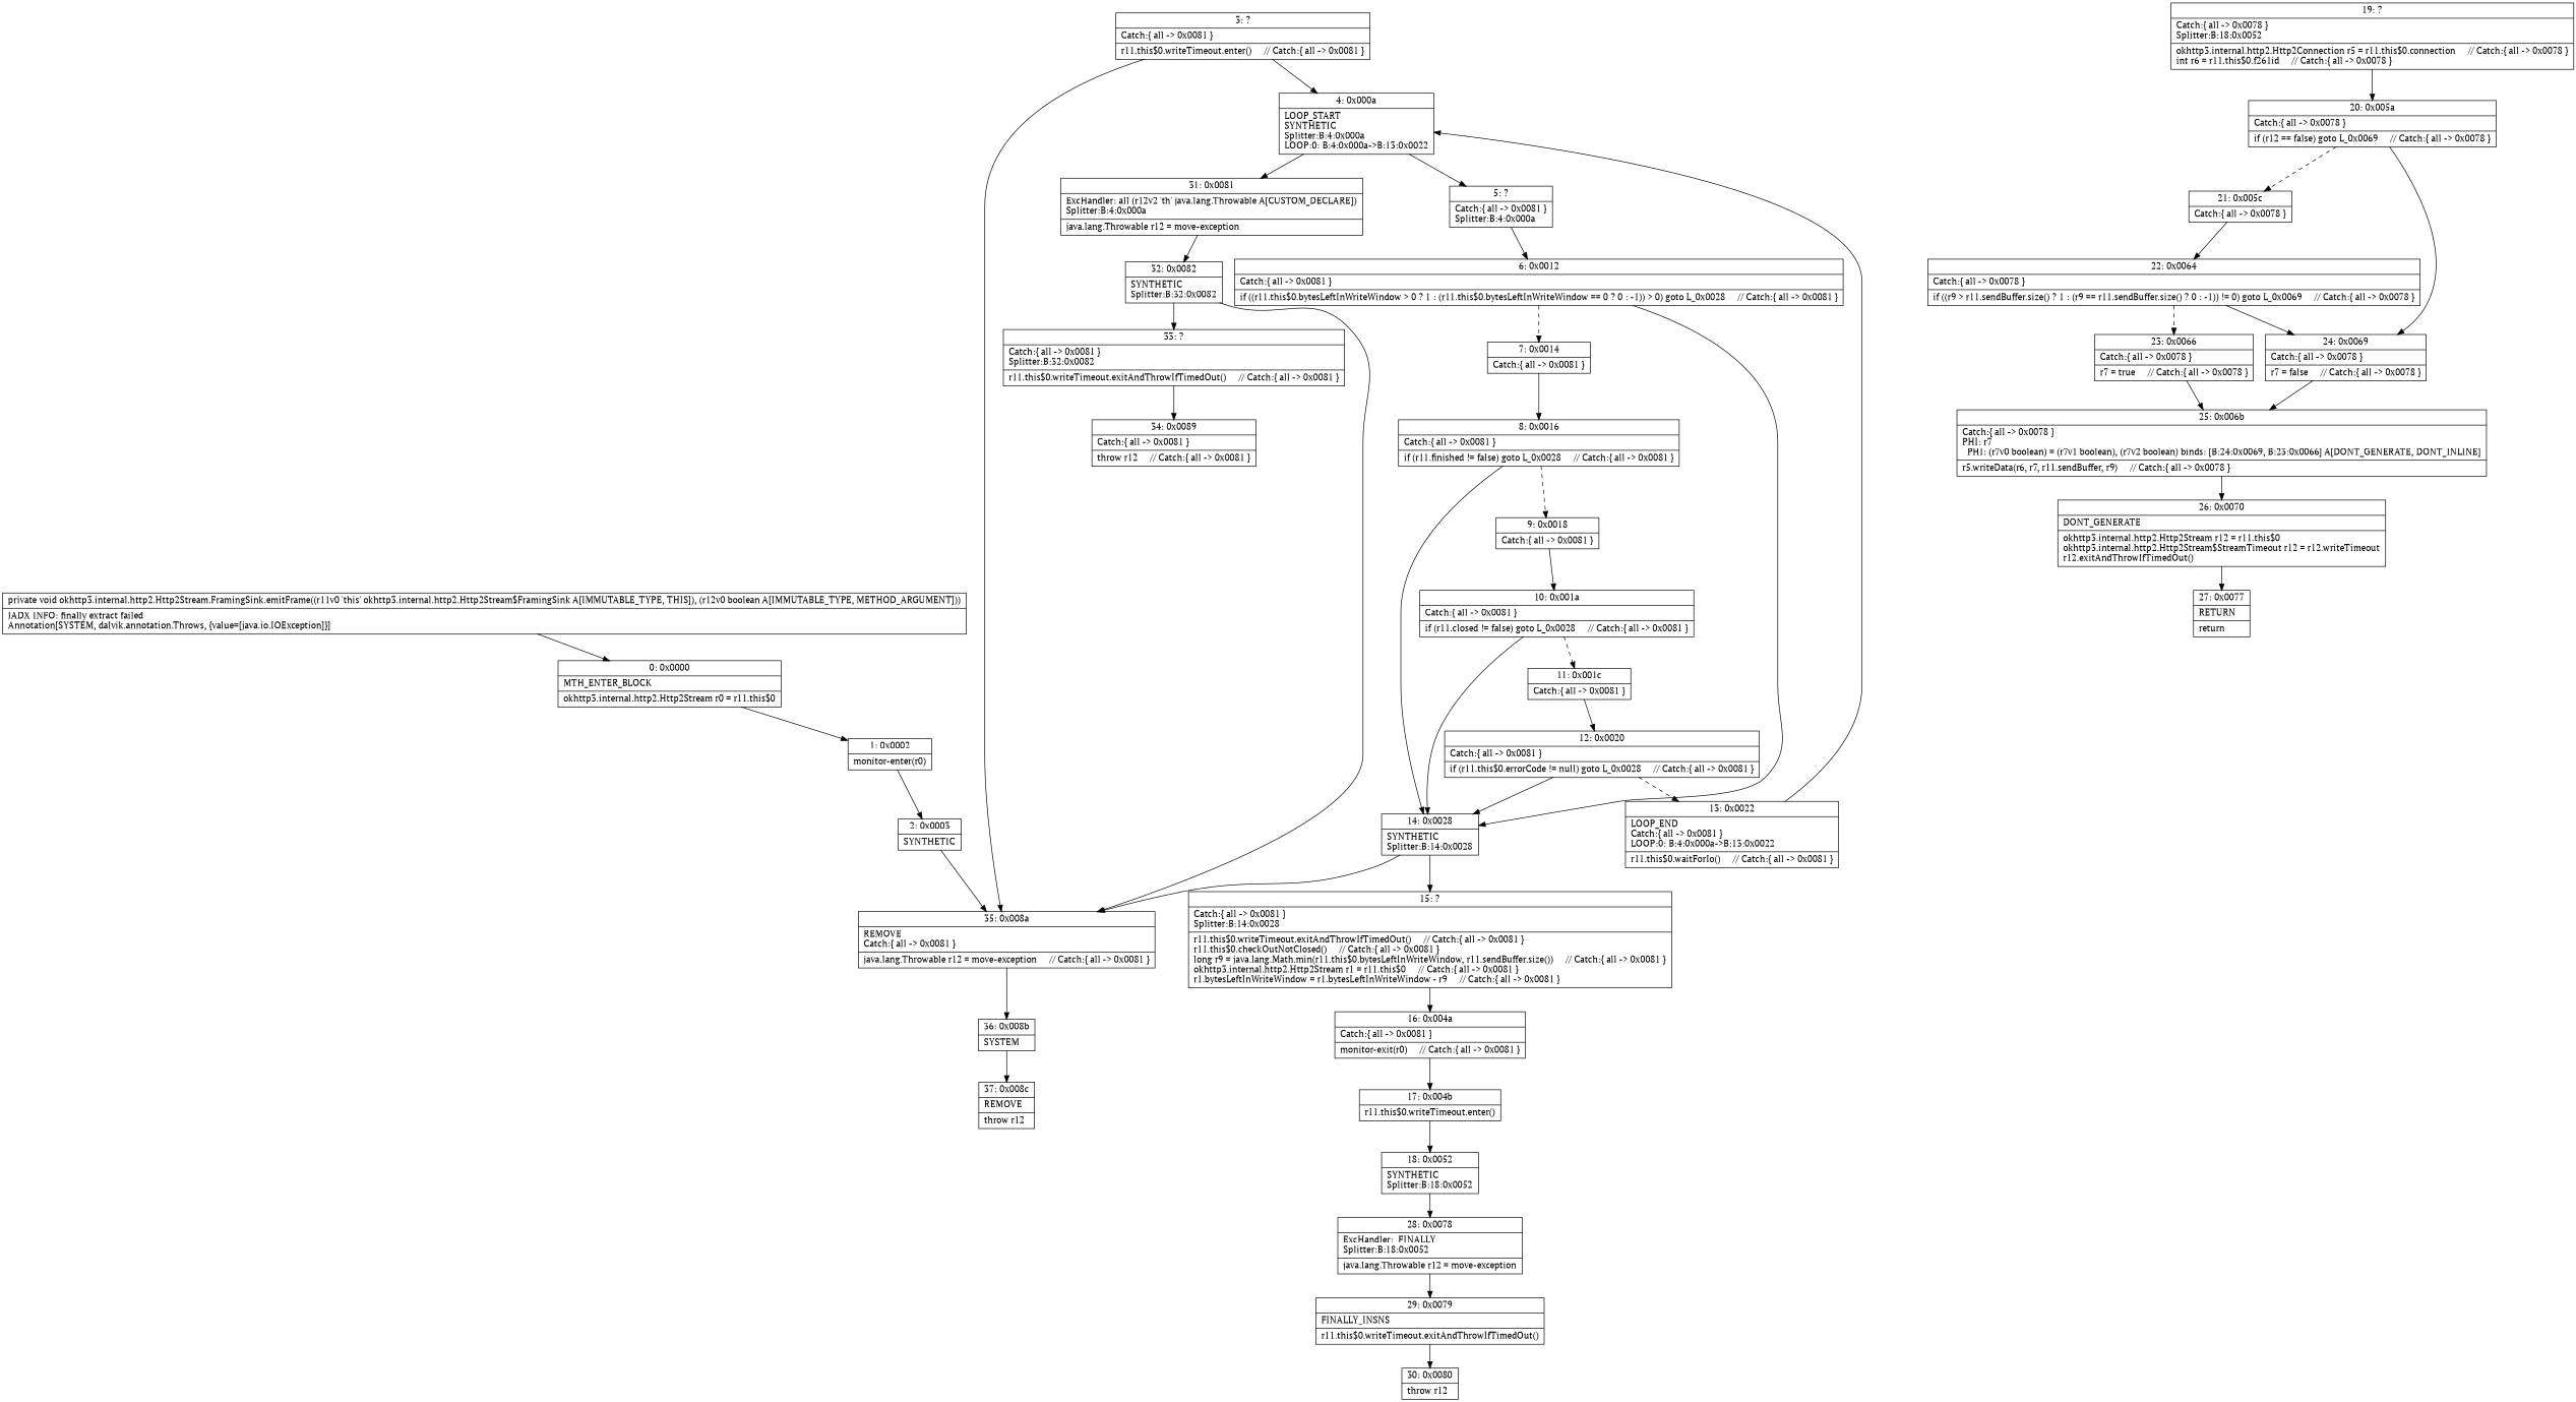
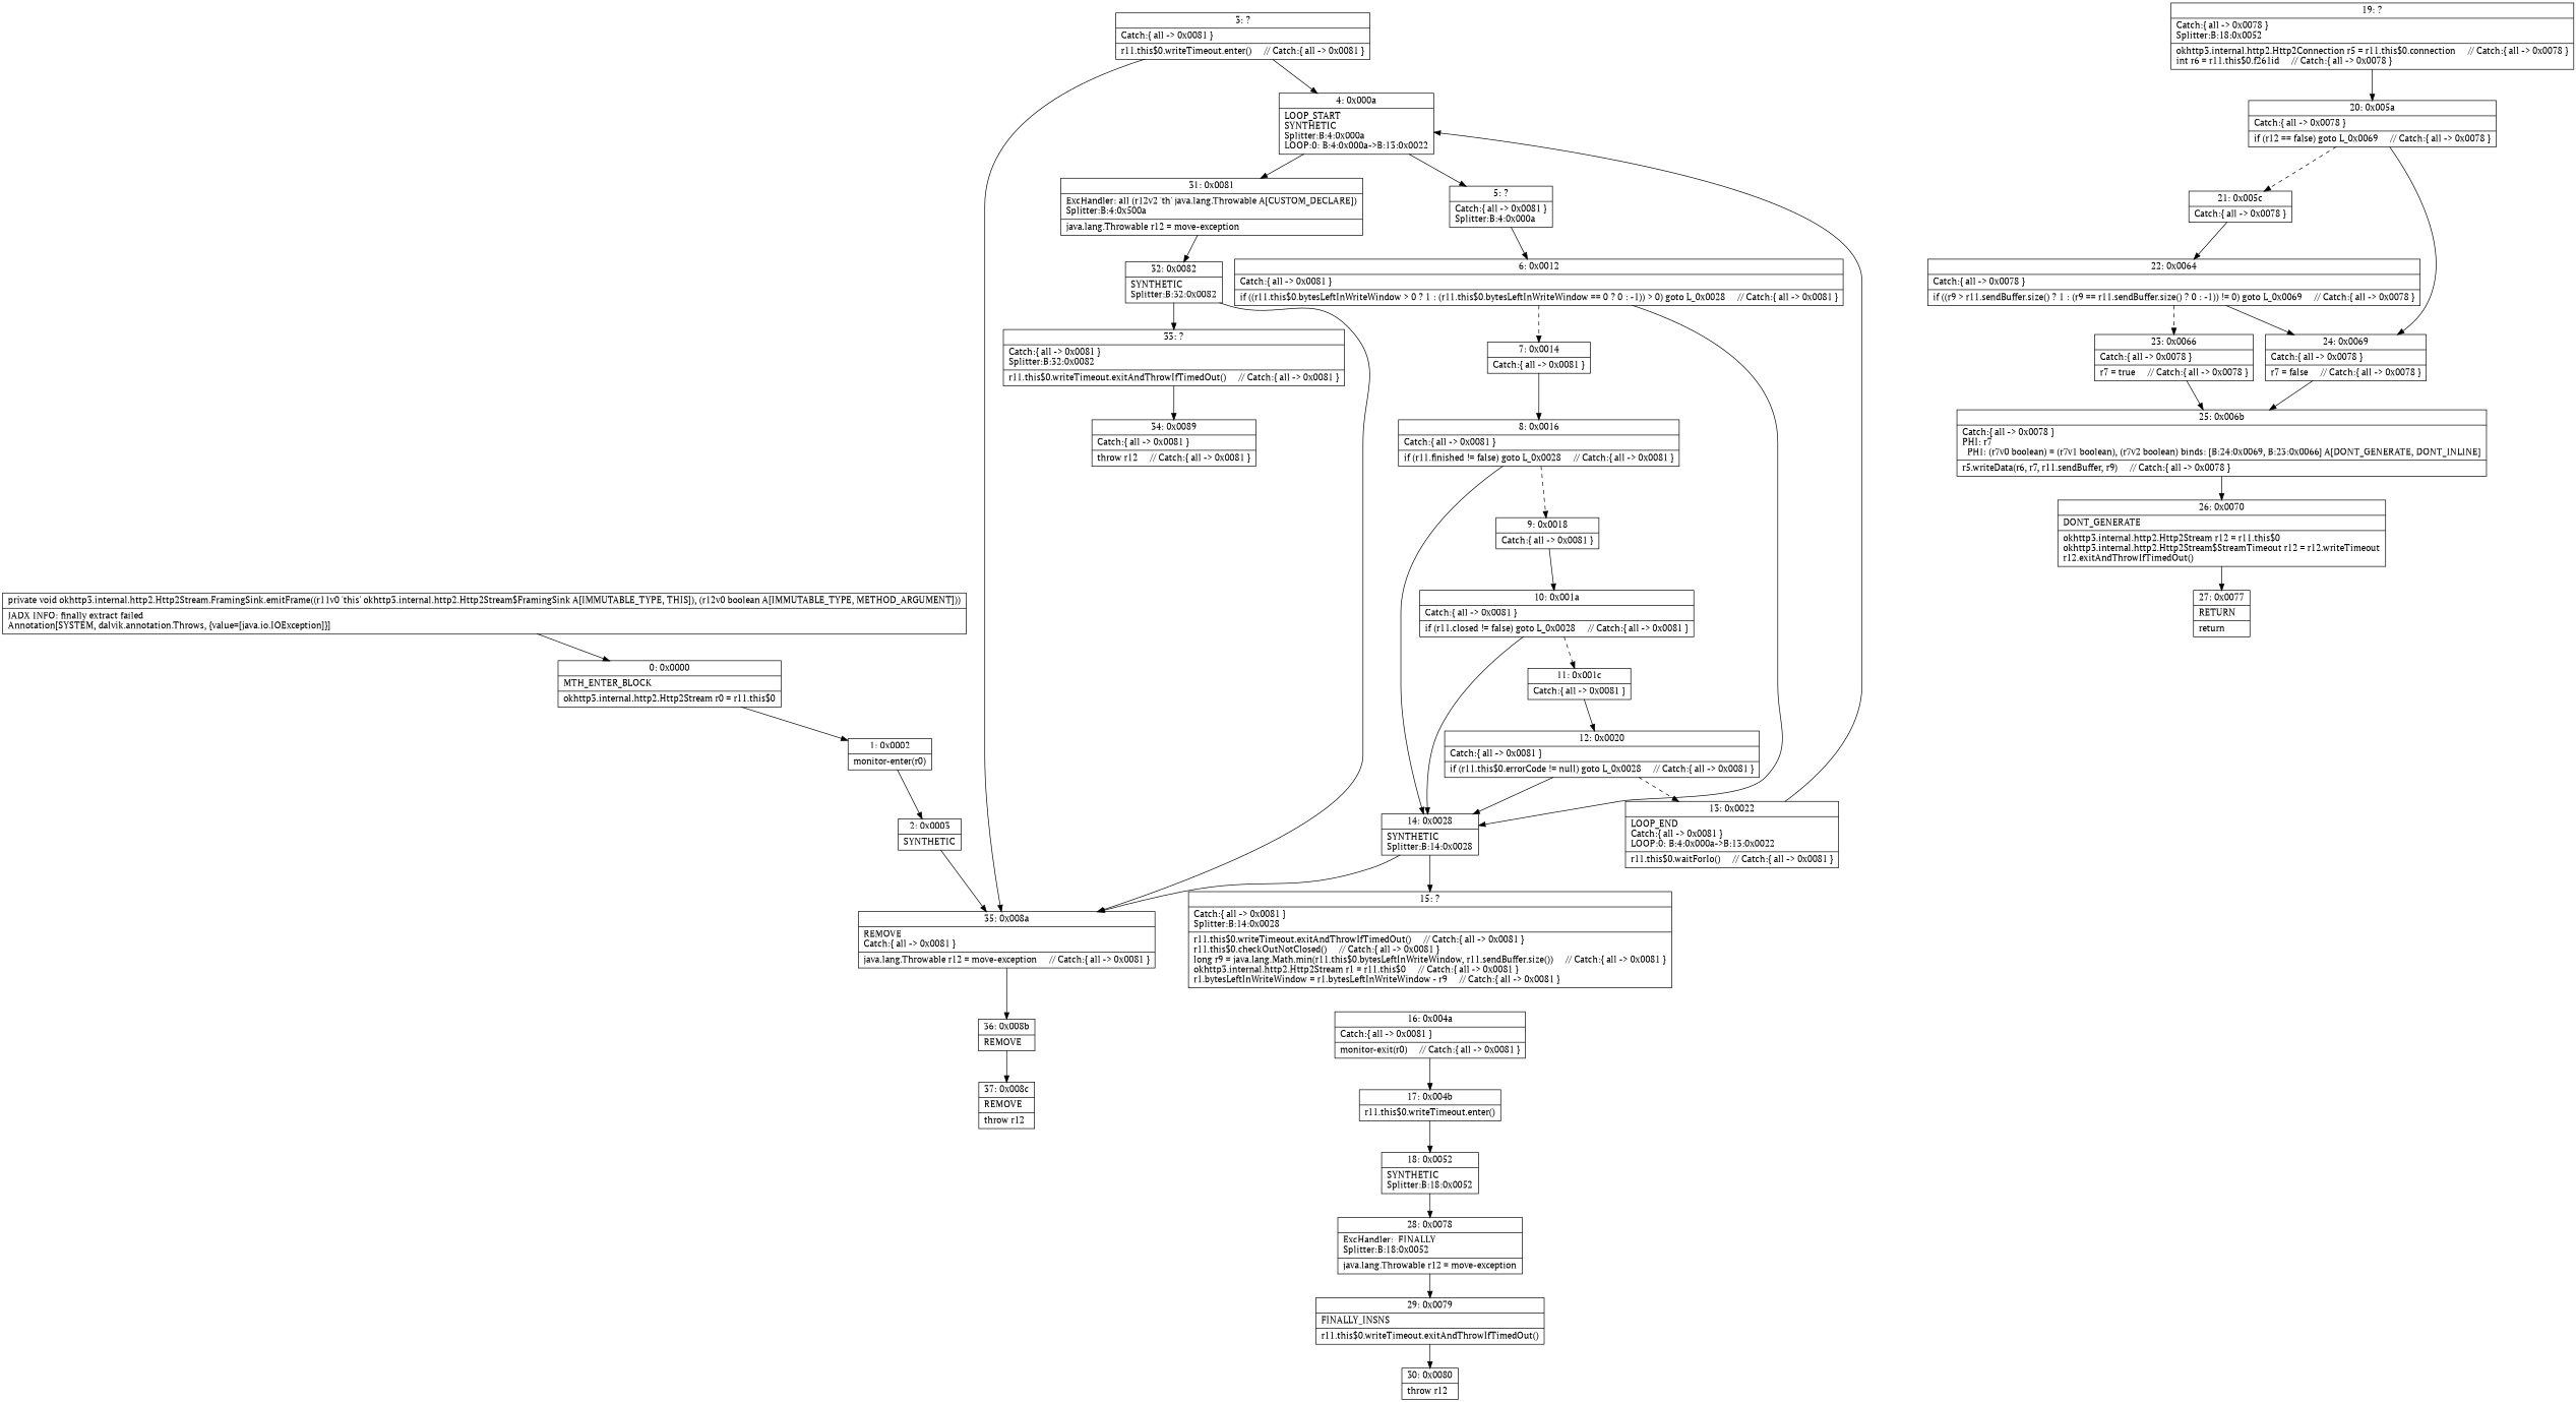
  digraph {
    fontname="PT Serif"
    node [fontname="PT Serif" shape=record]
    edge [fontname="PT Serif"]
    n1 [label="{0\:\ 0x0000|MTH_ENTER_BLOCK\l|okhttp3.internal.http2.Http2Stream r0 = r11.this$0\l}"]
    n2 [label="{1\:\ 0x0002|monitor\-enter(r0)\l}"]
    n3 [label="{2\:\ 0x0003|SYNTHETIC\l}"]
    n4 [label="{35\:\ 0x008a|REMOVE\lCatch:\{ all \-\> 0x0081 \}\l|java.lang.Throwable r12 = move\-exception     \/\/ Catch:\{ all \-\> 0x0081 \}\l}"]
    n5 [label="{3\:\ ?|Catch:\{ all \-\> 0x0081 \}\l|r11.this$0.writeTimeout.enter()     \/\/ Catch:\{ all \-\> 0x0081 \}\l}"]
    n6 [label="{4\:\ 0x000a|LOOP_START\lSYNTHETIC\lSplitter:B:4:0x000a\lLOOP:0: B:4:0x000a\-\>B:13:0x0022\l}"]
-   n7 [label="{36\:\ 0x008b|SYSTEM\l}"]
+   n7 [label="{36\:\ 0x008b|REMOVE\l}"]
    n8 [label="{5\:\ ?|Catch:\{ all \-\> 0x0081 \}\lSplitter:B:4:0x000a\l}"]
-   n9 [label="{31\:\ 0x0081|ExcHandler: all (r12v2 'th' java.lang.Throwable A[CUSTOM_DECLARE])\lSplitter:B:4:0x000a\l|java.lang.Throwable r12 = move\-exception\l}"]
+   n9 [label="{31\:\ 0x0081|ExcHandler: all (r12v2 'th' java.lang.Throwable A[CUSTOM_DECLARE])\lSplitter:B:4:0x500a\l|java.lang.Throwable r12 = move\-exception\l}"]
    n10 [label="{6\:\ 0x0012|Catch:\{ all \-\> 0x0081 \}\l|if ((r11.this$0.bytesLeftInWriteWindow \> 0 ? 1 : (r11.this$0.bytesLeftInWriteWindow == 0 ? 0 : \-1)) \> 0) goto L_0x0028     \/\/ Catch:\{ all \-\> 0x0081 \}\l}"]
    n11 [label="{32\:\ 0x0082|SYNTHETIC\lSplitter:B:32:0x0082\l}"]
    n12 [label="{7\:\ 0x0014|Catch:\{ all \-\> 0x0081 \}\l}"]
    n13 [label="{14\:\ 0x0028|SYNTHETIC\lSplitter:B:14:0x0028\l}"]
    n14 [label="{8\:\ 0x0016|Catch:\{ all \-\> 0x0081 \}\l|if (r11.finished != false) goto L_0x0028     \/\/ Catch:\{ all \-\> 0x0081 \}\l}"]
    n15 [label="{15\:\ ?|Catch:\{ all \-\> 0x0081 \}\lSplitter:B:14:0x0028\l|r11.this$0.writeTimeout.exitAndThrowIfTimedOut()     \/\/ Catch:\{ all \-\> 0x0081 \}\lr11.this$0.checkOutNotClosed()     \/\/ Catch:\{ all \-\> 0x0081 \}\llong r9 = java.lang.Math.min(r11.this$0.bytesLeftInWriteWindow, r11.sendBuffer.size())     \/\/ Catch:\{ all \-\> 0x0081 \}\lokhttp3.internal.http2.Http2Stream r1 = r11.this$0     \/\/ Catch:\{ all \-\> 0x0081 \}\lr1.bytesLeftInWriteWindow = r1.bytesLeftInWriteWindow \- r9     \/\/ Catch:\{ all \-\> 0x0081 \}\l}"]
    n16 [label="{9\:\ 0x0018|Catch:\{ all \-\> 0x0081 \}\l}"]
    n17 [label="{10\:\ 0x001a|Catch:\{ all \-\> 0x0081 \}\l|if (r11.closed != false) goto L_0x0028     \/\/ Catch:\{ all \-\> 0x0081 \}\l}"]
    n18 [label="{11\:\ 0x001c|Catch:\{ all \-\> 0x0081 \}\l}"]
    n19 [label="{12\:\ 0x0020|Catch:\{ all \-\> 0x0081 \}\l|if (r11.this$0.errorCode != null) goto L_0x0028     \/\/ Catch:\{ all \-\> 0x0081 \}\l}"]
    n20 [label="{13\:\ 0x0022|LOOP_END\lCatch:\{ all \-\> 0x0081 \}\lLOOP:0: B:4:0x000a\-\>B:13:0x0022\l|r11.this$0.waitForIo()     \/\/ Catch:\{ all \-\> 0x0081 \}\l}"]
    n21 [label="{16\:\ 0x004a|Catch:\{ all \-\> 0x0081 \}\l|monitor\-exit(r0)     \/\/ Catch:\{ all \-\> 0x0081 \}\l}"]
    n22 [label="{17\:\ 0x004b|r11.this$0.writeTimeout.enter()\l}"]
    n23 [label="{18\:\ 0x0052|SYNTHETIC\lSplitter:B:18:0x0052\l}"]
    n24 [label="{28\:\ 0x0078|ExcHandler:  FINALLY\lSplitter:B:18:0x0052\l|java.lang.Throwable r12 = move\-exception\l}"]
    n25 [label="{19\:\ ?|Catch:\{ all \-\> 0x0078 \}\lSplitter:B:18:0x0052\l|okhttp3.internal.http2.Http2Connection r5 = r11.this$0.connection     \/\/ Catch:\{ all \-\> 0x0078 \}\lint r6 = r11.this$0.f261id     \/\/ Catch:\{ all \-\> 0x0078 \}\l}"]
    n26 [label="{20\:\ 0x005a|Catch:\{ all \-\> 0x0078 \}\l|if (r12 == false) goto L_0x0069     \/\/ Catch:\{ all \-\> 0x0078 \}\l}"]
    n27 [label="{29\:\ 0x0079|FINALLY_INSNS\l|r11.this$0.writeTimeout.exitAndThrowIfTimedOut()\l}"]
    n28 [label="{21\:\ 0x005c|Catch:\{ all \-\> 0x0078 \}\l}"]
    n29 [label="{24\:\ 0x0069|Catch:\{ all \-\> 0x0078 \}\l|r7 = false     \/\/ Catch:\{ all \-\> 0x0078 \}\l}"]
    n30 [label="{22\:\ 0x0064|Catch:\{ all \-\> 0x0078 \}\l|if ((r9 \> r11.sendBuffer.size() ? 1 : (r9 == r11.sendBuffer.size() ? 0 : \-1)) != 0) goto L_0x0069     \/\/ Catch:\{ all \-\> 0x0078 \}\l}"]
    n31 [label="{25\:\ 0x006b|Catch:\{ all \-\> 0x0078 \}\lPHI: r7 \l  PHI: (r7v0 boolean) = (r7v1 boolean), (r7v2 boolean) binds: [B:24:0x0069, B:23:0x0066] A[DONT_GENERATE, DONT_INLINE]\l|r5.writeData(r6, r7, r11.sendBuffer, r9)     \/\/ Catch:\{ all \-\> 0x0078 \}\l}"]
    n32 [label="{23\:\ 0x0066|Catch:\{ all \-\> 0x0078 \}\l|r7 = true     \/\/ Catch:\{ all \-\> 0x0078 \}\l}"]
    n33 [label="{26\:\ 0x0070|DONT_GENERATE\l|okhttp3.internal.http2.Http2Stream r12 = r11.this$0\lokhttp3.internal.http2.Http2Stream$StreamTimeout r12 = r12.writeTimeout\lr12.exitAndThrowIfTimedOut()\l}"]
    n34 [label="{27\:\ 0x0077|RETURN\l|return\l}"]
    n35 [label="{30\:\ 0x0080|throw r12\l}"]
    n36 [label="{33\:\ ?|Catch:\{ all \-\> 0x0081 \}\lSplitter:B:32:0x0082\l|r11.this$0.writeTimeout.exitAndThrowIfTimedOut()     \/\/ Catch:\{ all \-\> 0x0081 \}\l}"]
    n37 [label="{34\:\ 0x0089|Catch:\{ all \-\> 0x0081 \}\l|throw r12     \/\/ Catch:\{ all \-\> 0x0081 \}\l}"]
    n38 [label="{37\:\ 0x008c|REMOVE\l|throw r12\l}"]
    n39 [label="{private void okhttp3.internal.http2.Http2Stream.FramingSink.emitFrame((r11v0 'this' okhttp3.internal.http2.Http2Stream$FramingSink A[IMMUTABLE_TYPE, THIS]), (r12v0 boolean A[IMMUTABLE_TYPE, METHOD_ARGUMENT]))  | JADX INFO: finally extract failed\lAnnotation[SYSTEM, dalvik.annotation.Throws, \{value=[java.io.IOException]\}]\l}"]
    n1 -> n2
    n2 -> n3
    n3 -> n4
    n4 -> n7
    n5 -> n4
    n5 -> n6
    n6 -> n8
    n6 -> n9
    n7 -> n38
    n8 -> n10
    n9 -> n11
    n10 -> n12 [style=dashed]
    n10 -> n13
    n11 -> n4
    n11 -> n36
    n12 -> n14
    n13 -> n4
    n13 -> n15
    n14 -> n13
    n14 -> n16 [style=dashed]
-   n15 -> n21
    n16 -> n17
    n17 -> n13
    n17 -> n18 [style=dashed]
    n18 -> n19
    n19 -> n13
    n19 -> n20 [style=dashed]
    n20 -> n6
    n21 -> n22
    n22 -> n23
    n23 -> n24
    n24 -> n27
    n25 -> n26
    n26 -> n28 [style=dashed]
    n26 -> n29
    n27 -> n35
    n28 -> n30
    n29 -> n31
    n30 -> n29
    n30 -> n32 [style=dashed]
    n31 -> n33
    n32 -> n31
    n33 -> n34
    n36 -> n37
    n39 -> n1
  }
